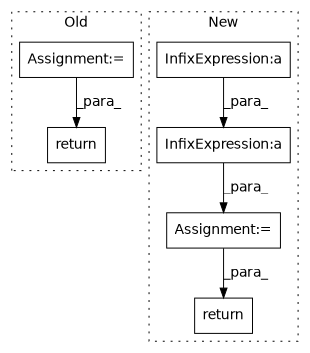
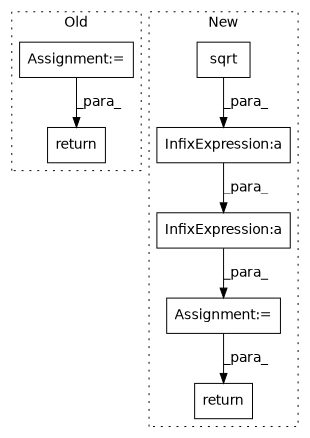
  digraph {
    fontname="DejaVu Sans"
    node [a=41 l=7 shape=box fontname="DejaVu Sans"]
    edge [fontname="DejaVu Sans"]
    n1 [label=return s=4377]
    n2 [a=7 l=2 label="Assignment:=" s=3832]
+   n3 [a=32 l="5,1" label=sqrt s="4626,4639"]
    n4 [label=return s=4665]
    n5 [a=7 l=1 label="Assignment:=" s=4591]
    n6 [a=27 l=3 label="InfixExpression:a" s=4611]
    n7 [a=27 l=3 label="InfixExpression:a" s=4640]
    subgraph cluster_1 {
      label=Old
      style=dotted
      n1
      n2
    }
    subgraph cluster_2 {
      label=New
      style=dotted
+     n3
      n4
      n5
      n6
      n7
    }
    n2 -> n1 [label=_para_]
+   n3 -> n7 [label=_para_]
    n5 -> n4 [label=_para_]
    n6 -> n5 [label=_para_]
    n7 -> n6 [label=_para_]
  }
